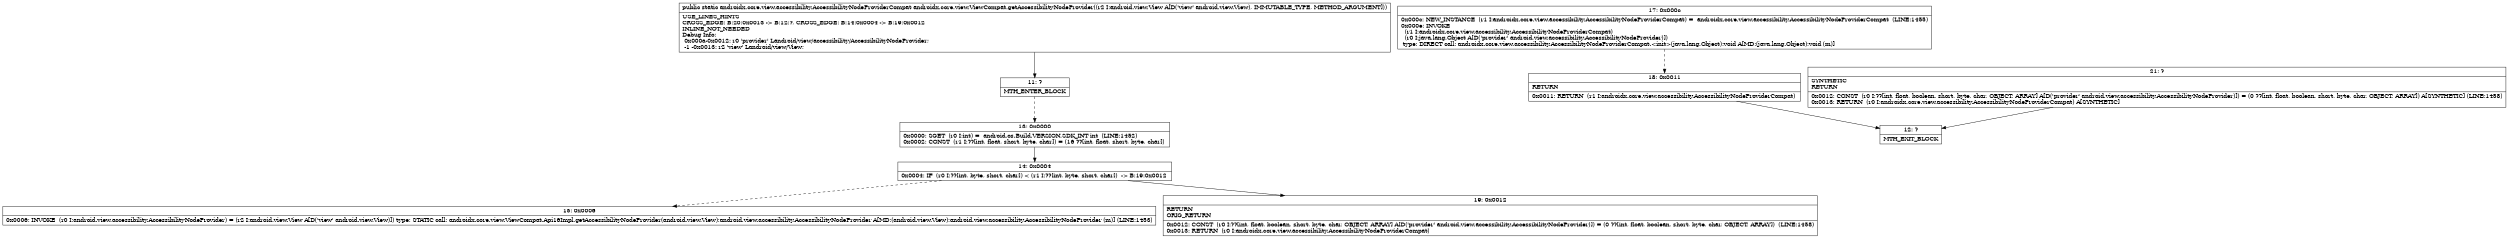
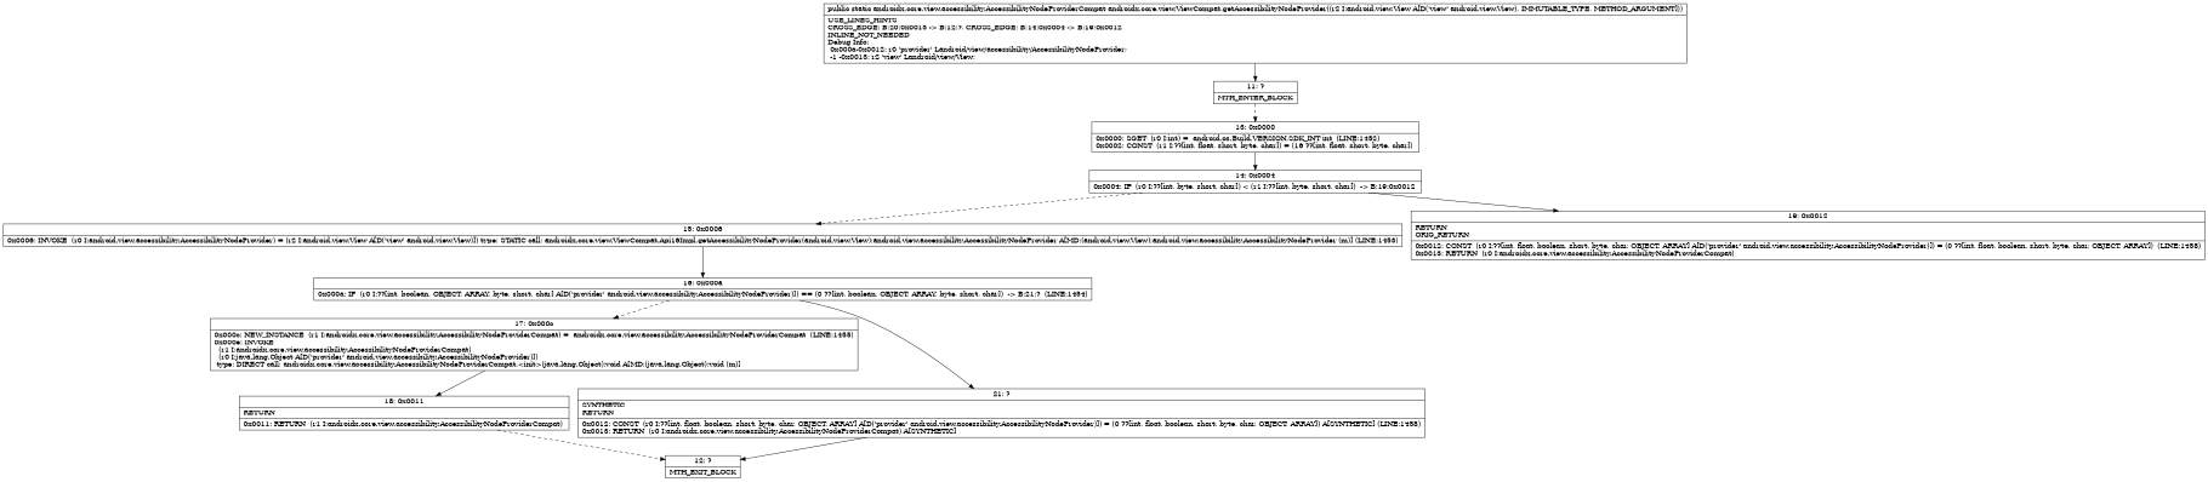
  digraph {
    node [shape=record]
    n1 [label="{11\:\ ?|MTH_ENTER_BLOCK\l}"]
    n2 [label="{13\:\ 0x0000|0x0000: SGET  (r0 I:int) =  android.os.Build.VERSION.SDK_INT int  (LINE:1452)\l0x0002: CONST  (r1 I:??[int, float, short, byte, char]) = (16 ??[int, float, short, byte, char]) \l}"]
    n3 [label="{14\:\ 0x0004|0x0004: IF  (r0 I:??[int, byte, short, char]) \< (r1 I:??[int, byte, short, char])  \-\> B:19:0x0012 \l}"]
    n4 [label="{15\:\ 0x0006|0x0006: INVOKE  (r0 I:android.view.accessibility.AccessibilityNodeProvider) = (r2 I:android.view.View A[D('view' android.view.View)]) type: STATIC call: androidx.core.view.ViewCompat.Api16Impl.getAccessibilityNodeProvider(android.view.View):android.view.accessibility.AccessibilityNodeProvider A[MD:(android.view.View):android.view.accessibility.AccessibilityNodeProvider (m)] (LINE:1453)\l}"]
    n5 [label="{19\:\ 0x0012|RETURN\lORIG_RETURN\l|0x0012: CONST  (r0 I:??[int, float, boolean, short, byte, char, OBJECT, ARRAY] A[D('provider' android.view.accessibility.AccessibilityNodeProvider)]) = (0 ??[int, float, boolean, short, byte, char, OBJECT, ARRAY])  (LINE:1458)\l0x0013: RETURN  (r0 I:androidx.core.view.accessibility.AccessibilityNodeProviderCompat) \l}"]
+   n6 [label="{16\:\ 0x000a|0x000a: IF  (r0 I:??[int, boolean, OBJECT, ARRAY, byte, short, char] A[D('provider' android.view.accessibility.AccessibilityNodeProvider)]) == (0 ??[int, boolean, OBJECT, ARRAY, byte, short, char])  \-\> B:21:?  (LINE:1454)\l}"]
    n7 [label="{17\:\ 0x000c|0x000c: NEW_INSTANCE  (r1 I:androidx.core.view.accessibility.AccessibilityNodeProviderCompat) =  androidx.core.view.accessibility.AccessibilityNodeProviderCompat  (LINE:1455)\l0x000e: INVOKE  \l  (r1 I:androidx.core.view.accessibility.AccessibilityNodeProviderCompat)\l  (r0 I:java.lang.Object A[D('provider' android.view.accessibility.AccessibilityNodeProvider)])\l type: DIRECT call: androidx.core.view.accessibility.AccessibilityNodeProviderCompat.\<init\>(java.lang.Object):void A[MD:(java.lang.Object):void (m)]\l}"]
    n8 [label="{21\:\ ?|SYNTHETIC\lRETURN\l|0x0012: CONST  (r0 I:??[int, float, boolean, short, byte, char, OBJECT, ARRAY] A[D('provider' android.view.accessibility.AccessibilityNodeProvider)]) = (0 ??[int, float, boolean, short, byte, char, OBJECT, ARRAY]) A[SYNTHETIC] (LINE:1458)\l0x0013: RETURN  (r0 I:androidx.core.view.accessibility.AccessibilityNodeProviderCompat) A[SYNTHETIC]\l}"]
    n9 [label="{18\:\ 0x0011|RETURN\l|0x0011: RETURN  (r1 I:androidx.core.view.accessibility.AccessibilityNodeProviderCompat) \l}"]
    n10 [label="{12\:\ ?|MTH_EXIT_BLOCK\l}"]
    n11 [label="{public static androidx.core.view.accessibility.AccessibilityNodeProviderCompat androidx.core.view.ViewCompat.getAccessibilityNodeProvider((r2 I:android.view.View A[D('view' android.view.View), IMMUTABLE_TYPE, METHOD_ARGUMENT]))  | USE_LINES_HINTS\lCROSS_EDGE: B:20:0x0013 \-\> B:12:?, CROSS_EDGE: B:14:0x0004 \-\> B:19:0x0012\lINLINE_NOT_NEEDED\lDebug Info:\l  0x000a\-0x0012: r0 'provider' Landroid\/view\/accessibility\/AccessibilityNodeProvider;\l  \-1 \-0x0013: r2 'view' Landroid\/view\/View;\l}"]
    n1 -> n2 [style=dashed]
    n2 -> n3
    n3 -> n4 [style=dashed]
    n3 -> n5
-   n7 -> n9 [style=dashed]
+   n4 -> n6
+   n6 -> n7 [style=dashed]
+   n6 -> n8
+   n7 -> n9
    n8 -> n10
-   n9 -> n10
+   n9 -> n10 [style=dashed]
    n11 -> n1
  }
